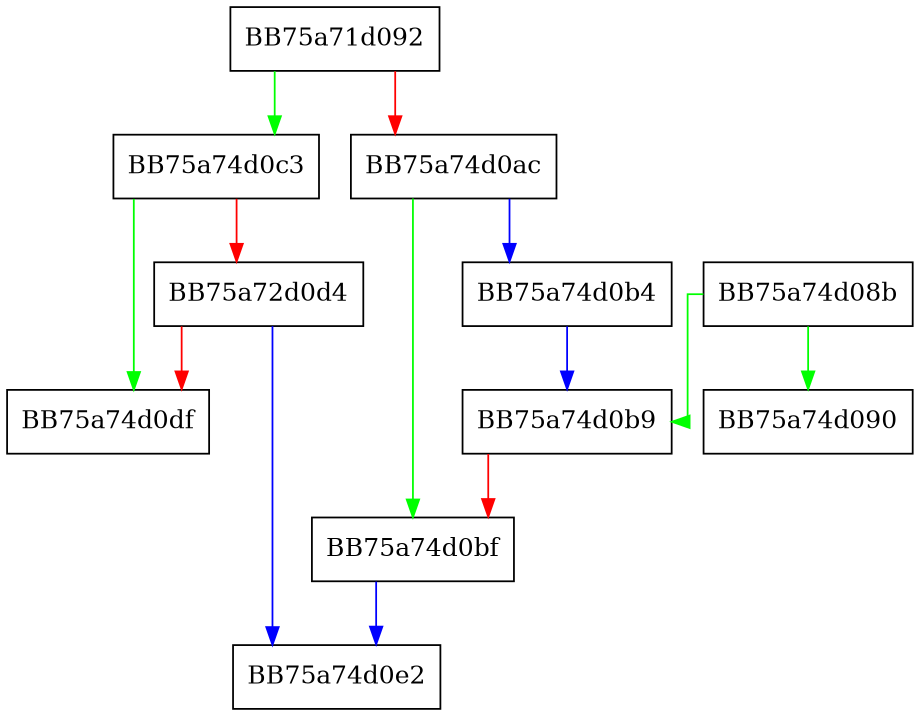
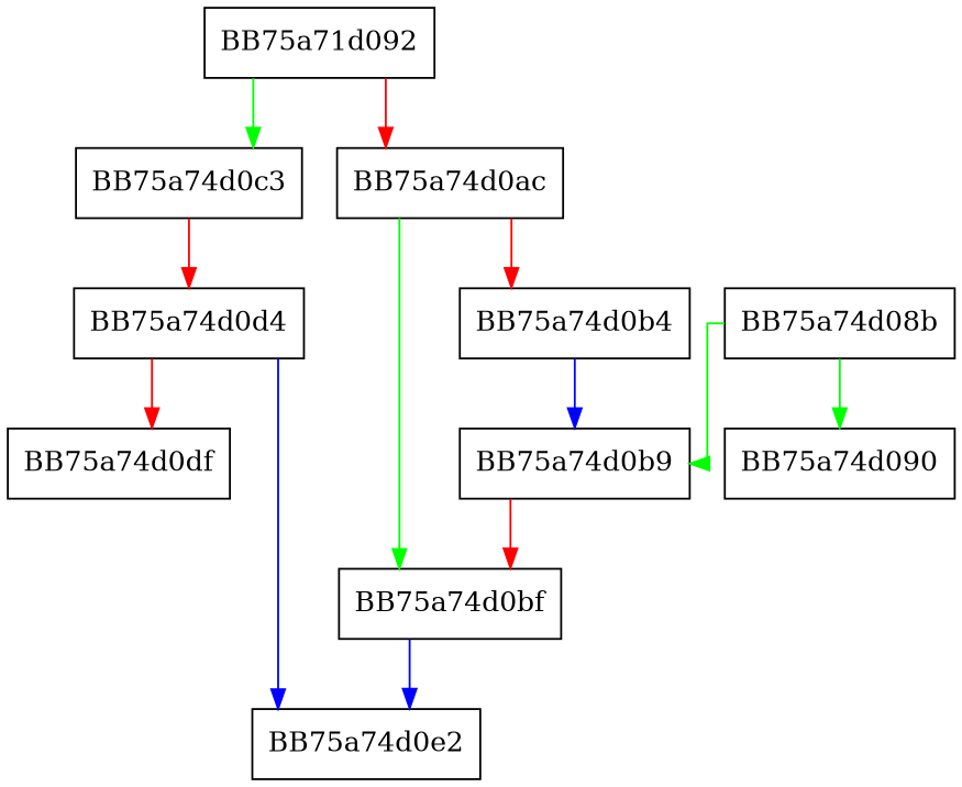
  digraph {
    splines=ortho
    node [shape=box]
    edge [color=green]
    n1 [label=BB75a71d092]
    BB75a74d0c3
    BB75a74d0ac
    BB75a74d08b
    BB75a74d0b9
    BB75a74d090
    BB75a74d0df
-   BB75a74d0d4 [label=BB75a72d0d4]
+   BB75a74d0d4
    BB75a74d0bf
    BB75a74d0b4
    BB75a74d0e2
    n1 -> BB75a74d0c3
    n1 -> BB75a74d0ac [color=red]
-   BB75a74d0c3 -> BB75a74d0df
    BB75a74d0c3 -> BB75a74d0d4 [color=red]
    BB75a74d0ac -> BB75a74d0bf
-   BB75a74d0ac -> BB75a74d0b4 [color=blue]
+   BB75a74d0ac -> BB75a74d0b4 [color=red]
    BB75a74d08b -> BB75a74d0b9
    BB75a74d08b -> BB75a74d090
    BB75a74d0b9 -> BB75a74d0bf [color=red]
    BB75a74d0d4 -> BB75a74d0df [color=red]
    BB75a74d0d4 -> BB75a74d0e2 [color=blue]
    BB75a74d0bf -> BB75a74d0e2 [color=blue]
    BB75a74d0b4 -> BB75a74d0b9 [color=blue]
  }
